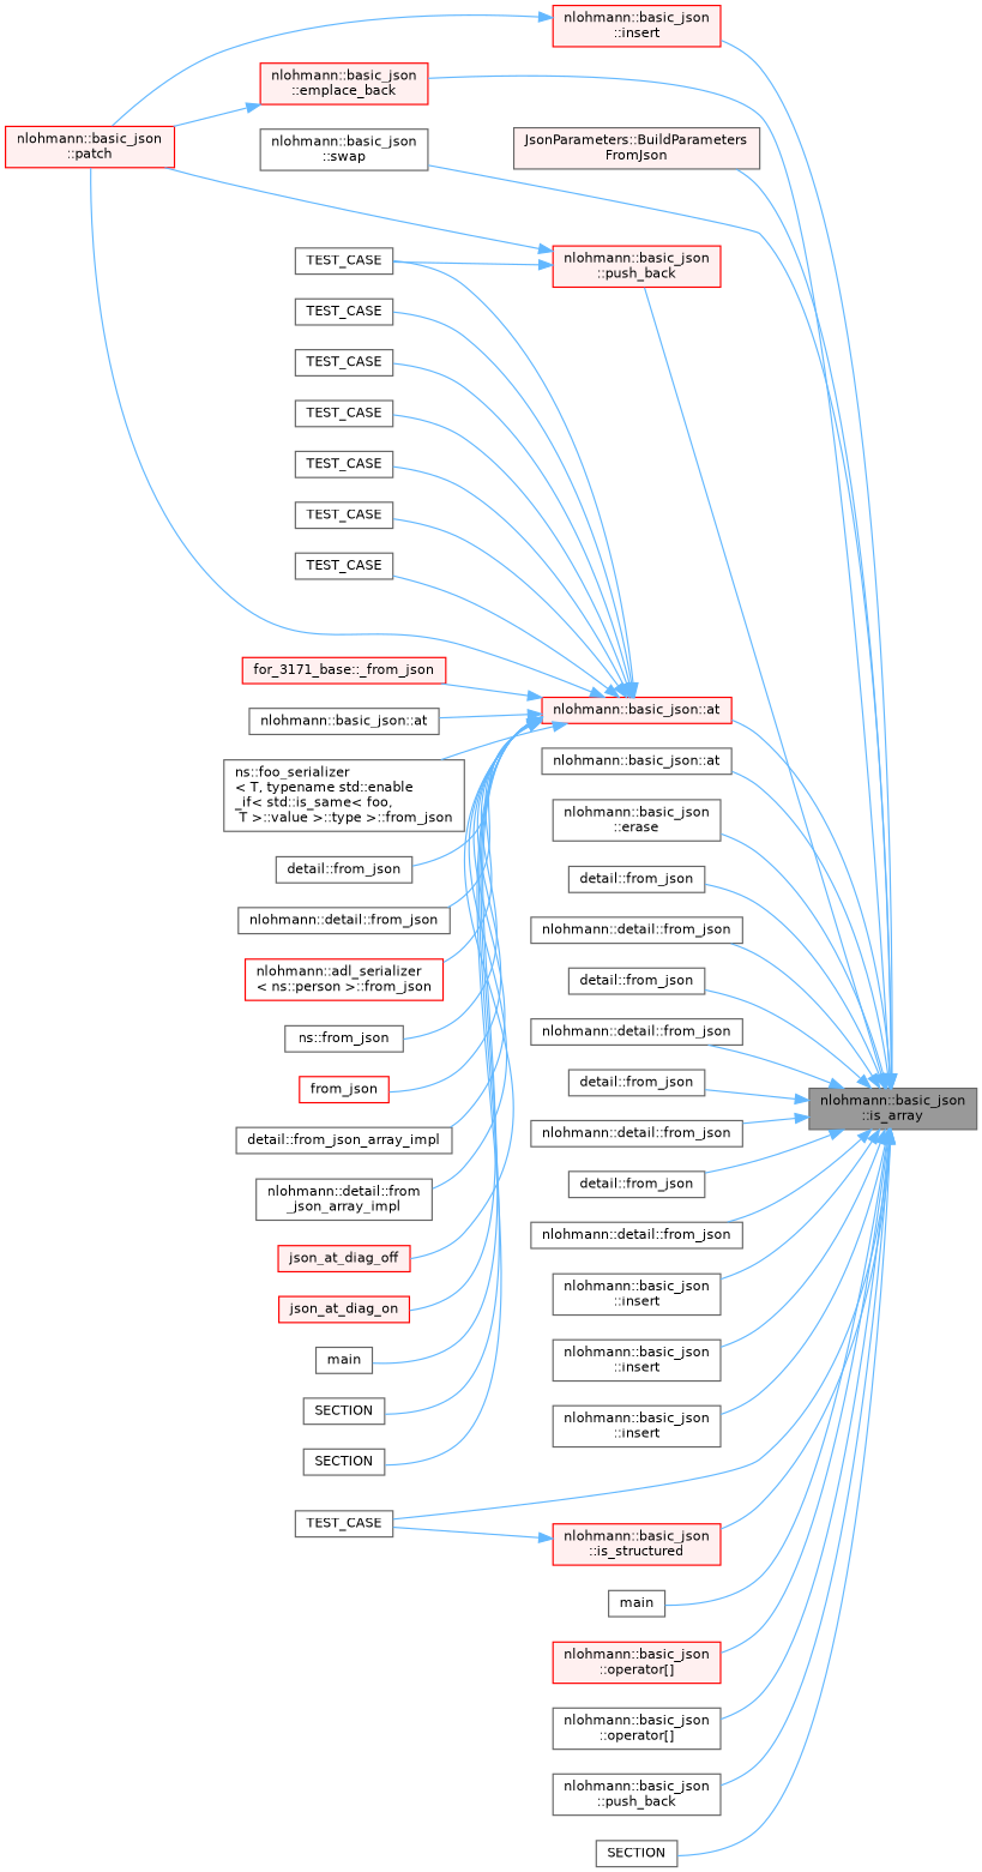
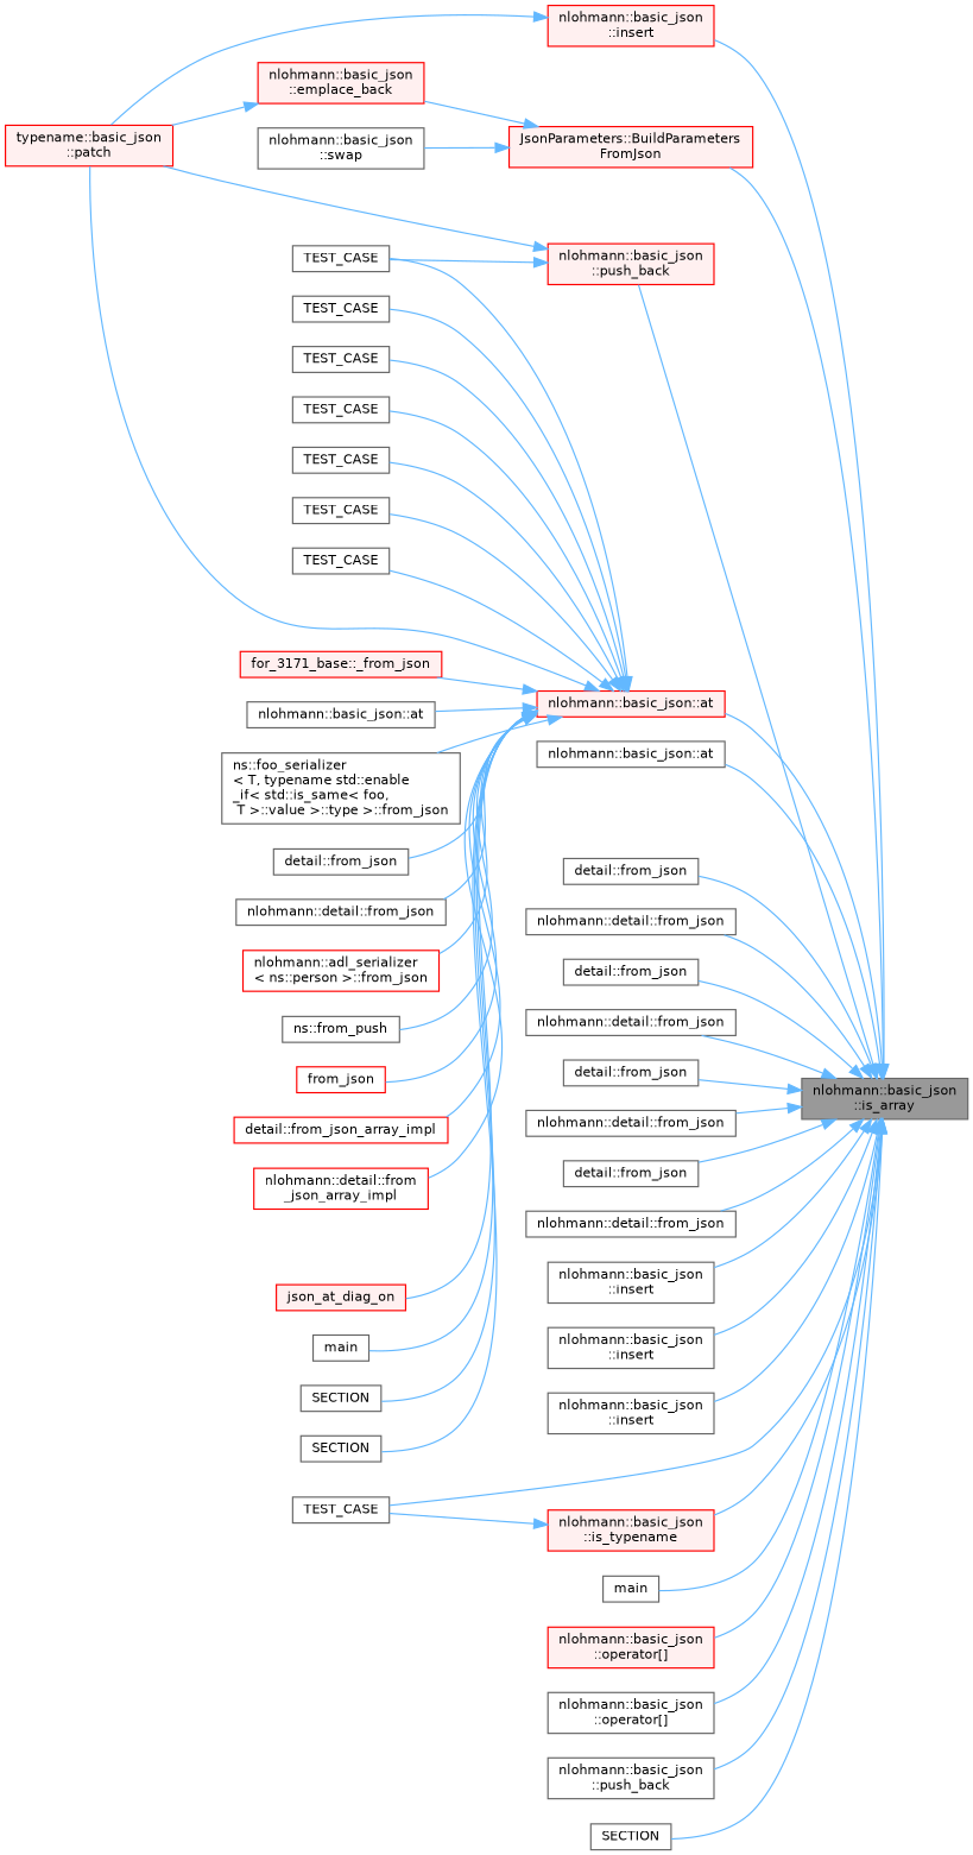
  digraph {
    rankdir=RL
    node [color=grey40 fillcolor=white fontname=Helvetica fontsize=10 shape=box style=filled]
    edge [color=steelblue1 dir=back fontname=Helvetica fontsize=10 labelfontname=Helvetica labelfontsize=10 style=solid]
    n1 [color=gray40 fillcolor=grey60 fontcolor=black height=0.2 label="nlohmann::basic_json\l::is_array" width=0.4]
    n2 [color=red fillcolor="#FFF0F0" height=0.2 label="nlohmann::basic_json::at" width=0.4]
    n3 [height=0.2 label="nlohmann::basic_json::at" width=0.4]
-   n4 [fillcolor="#FFF0F0" height=0.2 label="JsonParameters::BuildParameters\lFromJson" width=0.4]
+   n4 [color=red fillcolor="#FFF0F0" height=0.2 label="JsonParameters::BuildParameters\lFromJson" width=0.4]
    n5 [color=red fillcolor="#FFF0F0" height=0.2 label="nlohmann::basic_json\l::emplace_back" width=0.4]
-   n6 [height=0.2 label="nlohmann::basic_json\l::erase" width=0.4]
    n7 [height=0.2 label="detail::from_json" width=0.4]
    n8 [height=0.2 label="nlohmann::detail::from_json" width=0.4]
    n9 [height=0.2 label="detail::from_json" width=0.4]
    n10 [height=0.2 label="nlohmann::detail::from_json" width=0.4]
    n11 [height=0.2 label="detail::from_json" width=0.4]
    n12 [height=0.2 label="nlohmann::detail::from_json" width=0.4]
    n13 [height=0.2 label="detail::from_json" width=0.4]
    n14 [height=0.2 label="nlohmann::detail::from_json" width=0.4]
    n15 [color=red fillcolor="#FFF0F0" height=0.2 label="nlohmann::basic_json\l::insert" width=0.4]
    n16 [height=0.2 label="nlohmann::basic_json\l::insert" width=0.4]
    n17 [height=0.2 label="nlohmann::basic_json\l::insert" width=0.4]
    n18 [height=0.2 label="nlohmann::basic_json\l::insert" width=0.4]
-   n19 [color=red fillcolor="#FFF0F0" height=0.2 label="nlohmann::basic_json\l::is_structured" width=0.4]
+   n19 [color=red fillcolor="#FFF0F0" height=0.2 label="nlohmann::basic_json\l::is_typename" width=0.4]
    n20 [height=0.2 label=TEST_CASE width=0.4]
    n21 [height=0.2 label=main width=0.4]
    n22 [color=red fillcolor="#FFF0F0" height=0.2 label="nlohmann::basic_json\l::operator[]" width=0.4]
    n23 [height=0.2 label="nlohmann::basic_json\l::operator[]" width=0.4]
    n24 [color=red fillcolor="#FFF0F0" height=0.2 label="nlohmann::basic_json\l::push_back" width=0.4]
    n25 [height=0.2 label="nlohmann::basic_json\l::push_back" width=0.4]
    n26 [height=0.2 label=SECTION width=0.4]
    n27 [height=0.2 label="nlohmann::basic_json\l::swap" width=0.4]
-   n28 [color=red fillcolor="#FFF0F0" height=0.2 label="nlohmann::basic_json\l::patch" width=0.4]
+   n28 [color=red fillcolor="#FFF0F0" height=0.2 label="typename::basic_json\l::patch" width=0.4]
    n29 [color=red fillcolor="#FFF0F0" height=0.2 label="for_3171_base::_from_json" width=0.4]
    n30 [height=0.2 label="nlohmann::basic_json::at" width=0.4]
    n31 [height=0.2 label="ns::foo_serializer\l\< T, typename std::enable\l_if\< std::is_same\< foo,\l T \>::value \>::type \>::from_json" width=0.4]
    n32 [height=0.2 label="detail::from_json" width=0.4]
    n33 [height=0.2 label="nlohmann::detail::from_json" width=0.4]
    n34 [color=red height=0.2 label="nlohmann::adl_serializer\l\< ns::person \>::from_json" width=0.4]
-   n35 [height=0.2 label="ns::from_json" width=0.4]
+   n35 [height=0.2 label="ns::from_push" width=0.4]
    n36 [color=red height=0.2 label=from_json width=0.4]
-   n37 [height=0.2 label="detail::from_json_array_impl" width=0.4]
-   n38 [height=0.2 label="nlohmann::detail::from\l_json_array_impl" width=0.4]
-   n39 [color=red fillcolor="#FFF0F0" height=0.2 label=json_at_diag_off width=0.4]
+   n37 [color=red height=0.2 label="detail::from_json_array_impl" width=0.4]
+   n38 [color=red height=0.2 label="nlohmann::detail::from\l_json_array_impl" width=0.4]
    n40 [color=red fillcolor="#FFF0F0" height=0.2 label=json_at_diag_on width=0.4]
    n41 [height=0.2 label=main width=0.4]
    n42 [height=0.2 label=SECTION width=0.4]
    n43 [height=0.2 label=SECTION width=0.4]
    n44 [height=0.2 label=TEST_CASE width=0.4]
    n45 [height=0.2 label=TEST_CASE width=0.4]
    n46 [height=0.2 label=TEST_CASE width=0.4]
    n47 [height=0.2 label=TEST_CASE width=0.4]
    n48 [height=0.2 label=TEST_CASE width=0.4]
    n49 [height=0.2 label=TEST_CASE width=0.4]
    n50 [height=0.2 label=TEST_CASE width=0.4]
    n1 -> n2
    n1 -> n3
    n1 -> n4
-   n1 -> n5
-   n1 -> n6
+   n4 -> n5
    n1 -> n7
    n1 -> n8
    n1 -> n9
    n1 -> n10
    n1 -> n11
    n1 -> n12
    n1 -> n13
    n1 -> n14
    n1 -> n15
    n1 -> n16
    n1 -> n17
    n1 -> n18
    n1 -> n19
    n1 -> n20
    n1 -> n21
    n1 -> n22
    n1 -> n23
    n1 -> n24
    n1 -> n25
    n1 -> n26
-   n1 -> n27
+   n4 -> n27
    n2 -> n28
    n2 -> n29
    n2 -> n30
    n2 -> n31
    n2 -> n32
    n2 -> n33
    n2 -> n34
    n2 -> n35
    n2 -> n36
    n2 -> n37
    n2 -> n38
-   n2 -> n39
    n2 -> n40
    n2 -> n41
    n2 -> n42
    n2 -> n43
    n2 -> n44
    n2 -> n45
    n2 -> n46
    n2 -> n47
    n2 -> n48
    n2 -> n49
    n2 -> n50
    n5 -> n28
    n15 -> n28
    n19 -> n20
    n24 -> n28
    n24 -> n46
  }
